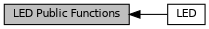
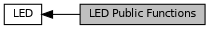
  digraph {
    rankdir=LR
    node [color=black fontname=Helvetica fontsize=10 shape=box style=filled]
    n1 [fillcolor=grey75 fontcolor=black height=0.2 label="LED Public Functions" width=0.4]
    n2 [fillcolor=white height=0.2 label=LED width=0.4]
-   n1 -> n2 [dir=back fontname=Helvetica fontsize=10 labelfontname=Helvetica labelfontsize=10 shape=plaintext style=solid]
+   n2 -> n1 [dir=back fontname=Helvetica fontsize=10 labelfontname=Helvetica labelfontsize=10 shape=plaintext style=solid]
  }
